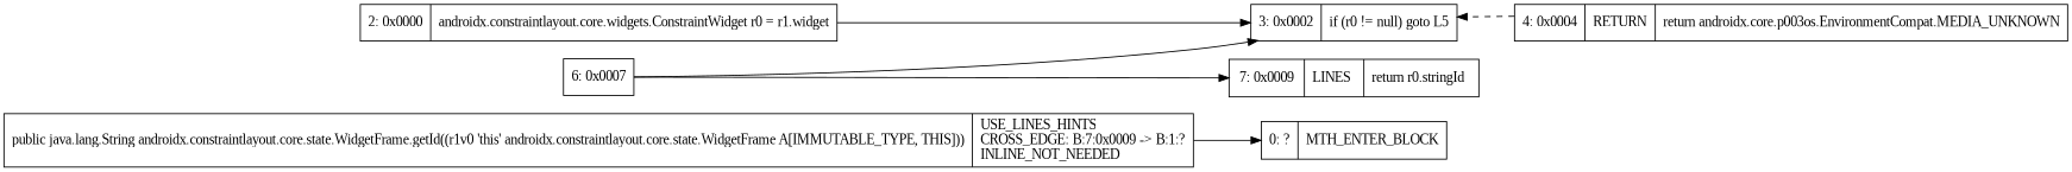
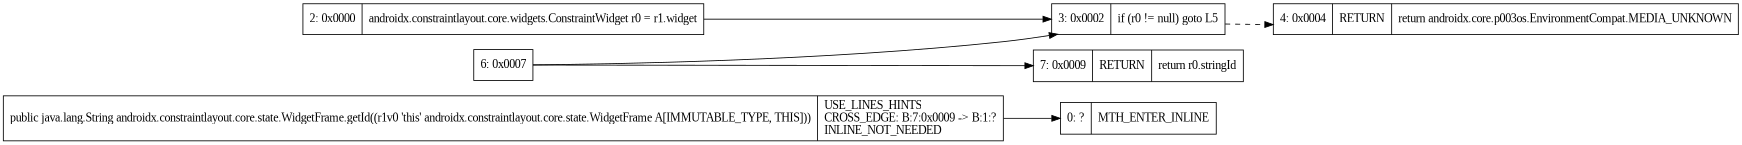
  digraph {
    fontname="Liberation Serif"
    rankdir=LR
    node [fontname="Liberation Serif" shape=record]
    edge [fontname="Liberation Serif"]
-   n1 [label="{0\:\ ?|MTH_ENTER_BLOCK\l}"]
+   n1 [label="{0\:\ ?|MTH_ENTER_INLINE\l}"]
    n2 [label="{2\:\ 0x0000|androidx.constraintlayout.core.widgets.ConstraintWidget r0 = r1.widget\l}"]
    n3 [label="{3\:\ 0x0002|if (r0 != null) goto L5\l}"]
    n4 [label="{4\:\ 0x0004|RETURN\l|return androidx.core.p003os.EnvironmentCompat.MEDIA_UNKNOWN\l}"]
    n5 [label="{6\:\ 0x0007}"]
-   n6 [label="{7\:\ 0x0009|LINES\l|return r0.stringId\l}"]
+   n6 [label="{7\:\ 0x0009|RETURN\l|return r0.stringId\l}"]
    n7 [label="{public java.lang.String androidx.constraintlayout.core.state.WidgetFrame.getId((r1v0 'this' androidx.constraintlayout.core.state.WidgetFrame A[IMMUTABLE_TYPE, THIS]))  | USE_LINES_HINTS\lCROSS_EDGE: B:7:0x0009 \-\> B:1:?\lINLINE_NOT_NEEDED\l}"]
    n2 -> n3
-   n4 -> n3 [style=dashed]
+   n3 -> n4 [style=dashed]
    n5 -> n3
    n5 -> n6
    n7 -> n1
  }
